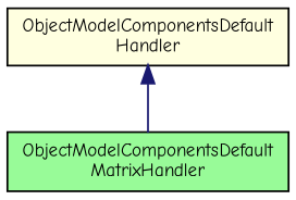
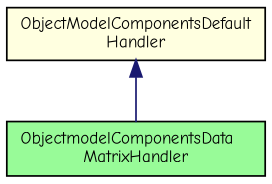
  digraph {
    fontname="Comic Neue"
    node [color=black fontname="Comic Neue" fontsize=10 shape=record style=filled]
-   n1 [fillcolor=palegreen fontcolor=black height=0.2 label="ObjectModelComponentsDefault\lMatrixHandler" width=0.4]
+   n1 [fillcolor=palegreen fontcolor=black height=0.2 label="ObjectmodelComponentsData\lMatrixHandler" width=0.4]
    n2 [fillcolor=lightyellow height=0.2 label="ObjectModelComponentsDefault\lHandler" width=0.4]
    n2 -> n1 [color=midnightblue dir=back fontname="Comic Neue" fontsize=10 labelfontname=Helvetica labelfontsize=10 style=solid]
  }
